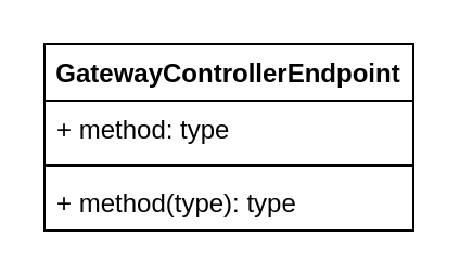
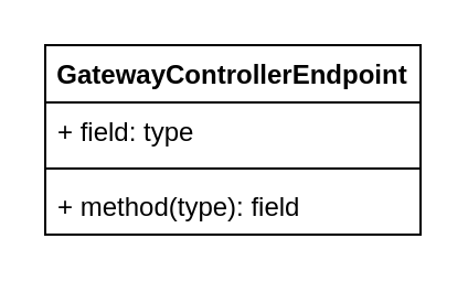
  <mxCell id="0" />
  <mxCell id="1" parent="0" />
  <mxCell id="2" value="GatewayControllerEndpoint" style="swimlane;fontStyle=1;align=center;verticalAlign=top;childLayout=stackLayout;horizontal=1;startSize=26;horizontalStack=0;resizeParent=1;resizeParentMax=0;resizeLast=0;collapsible=1;marginBottom=0;" parent="1" vertex="1"><mxGeometry x="20" y="20" width="170" height="86" as="geometry" /></mxCell>
- <mxCell id="3" value="+ method: type" style="text;strokeColor=none;fillColor=none;align=left;verticalAlign=top;spacingLeft=4;spacingRight=4;overflow=hidden;rotatable=0;points=[[0,0.5],[1,0.5]];portConstraint=eastwest;" parent="2" vertex="1"><mxGeometry y="26" width="170" height="26" as="geometry" /></mxCell>
+ <mxCell id="3" value="+ field: type" style="text;strokeColor=none;fillColor=none;align=left;verticalAlign=top;spacingLeft=4;spacingRight=4;overflow=hidden;rotatable=0;points=[[0,0.5],[1,0.5]];portConstraint=eastwest;" parent="2" vertex="1"><mxGeometry y="26" width="170" height="26" as="geometry" /></mxCell>
  <mxCell id="4" value="" style="line;strokeWidth=1;fillColor=none;align=left;verticalAlign=middle;spacingTop=-1;spacingLeft=3;spacingRight=3;rotatable=0;labelPosition=right;points=[];portConstraint=eastwest;" parent="2" vertex="1"><mxGeometry y="52" width="170" height="8" as="geometry" /></mxCell>
- <mxCell id="5" value="+ method(type): type" style="text;strokeColor=none;fillColor=none;align=left;verticalAlign=top;spacingLeft=4;spacingRight=4;overflow=hidden;rotatable=0;points=[[0,0.5],[1,0.5]];portConstraint=eastwest;" parent="2" vertex="1"><mxGeometry y="60" width="170" height="26" as="geometry" /></mxCell>
+ <mxCell id="5" value="+ method(type): field" style="text;strokeColor=none;fillColor=none;align=left;verticalAlign=top;spacingLeft=4;spacingRight=4;overflow=hidden;rotatable=0;points=[[0,0.5],[1,0.5]];portConstraint=eastwest;" parent="2" vertex="1"><mxGeometry y="60" width="170" height="26" as="geometry" /></mxCell>
